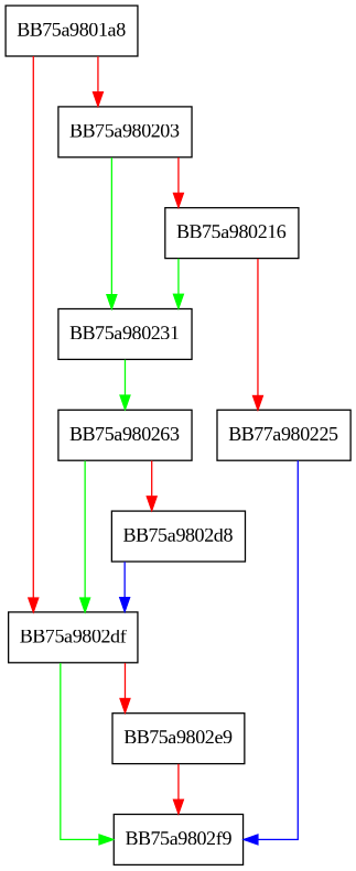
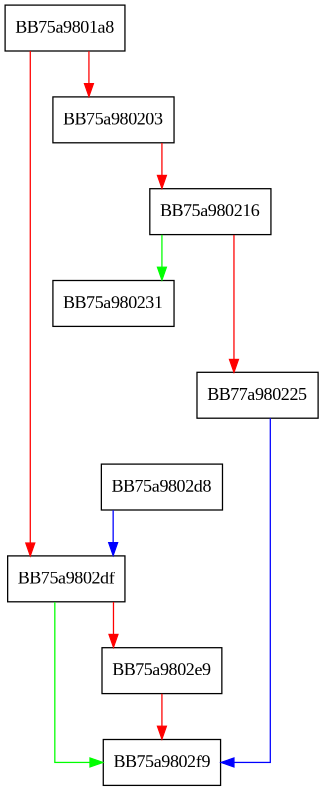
  digraph {
    fontname="Liberation Serif"
    splines=ortho
    node [fontname="Liberation Serif" shape=box]
    edge [color=red fontname="Liberation Serif"]
    BB75a9801a8
    BB75a9802df
    BB75a980203
    BB75a9802f9
    BB75a9802e9
    BB75a980231
    BB75a980216
-   BB75a980263
    n9 [label=BB77a980225]
    BB75a9802d8
    BB75a9801a8 -> BB75a9802df
    BB75a9801a8 -> BB75a980203
    BB75a9802df -> BB75a9802f9 [color=green]
    BB75a9802df -> BB75a9802e9
-   BB75a980203 -> BB75a980231 [color=green]
    BB75a980203 -> BB75a980216
    BB75a9802e9 -> BB75a9802f9
-   BB75a980231 -> BB75a980263 [color=green]
    BB75a980216 -> BB75a980231 [color=green]
    BB75a980216 -> n9
-   BB75a980263 -> BB75a9802df [color=green]
-   BB75a980263 -> BB75a9802d8
    n9 -> BB75a9802f9 [color=blue]
    BB75a9802d8 -> BB75a9802df [color=blue]
  }
